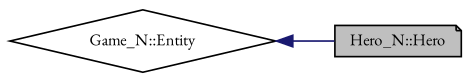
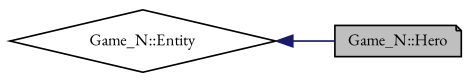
  digraph {
    rankdir=LR
    fontname="EB Garamond"
    node [color=black fontname="EB Garamond" fontsize=10 style=filled]
-   n1 [fillcolor=grey75 fontcolor=black height=0.2 label="Hero_N::Hero" shape=note width=0.4]
+   n1 [fillcolor=grey75 fontcolor=black height=0.2 label="Game_N::Hero" shape=note width=0.4]
    n2 [fillcolor=white height=0.2 label="Game_N::Entity" shape=diamond width=0.4]
    n2 -> n1 [color=midnightblue dir=back fontname="EB Garamond" fontsize=10 labelfontname=Helvetica labelfontsize=10 style=solid]
  }
